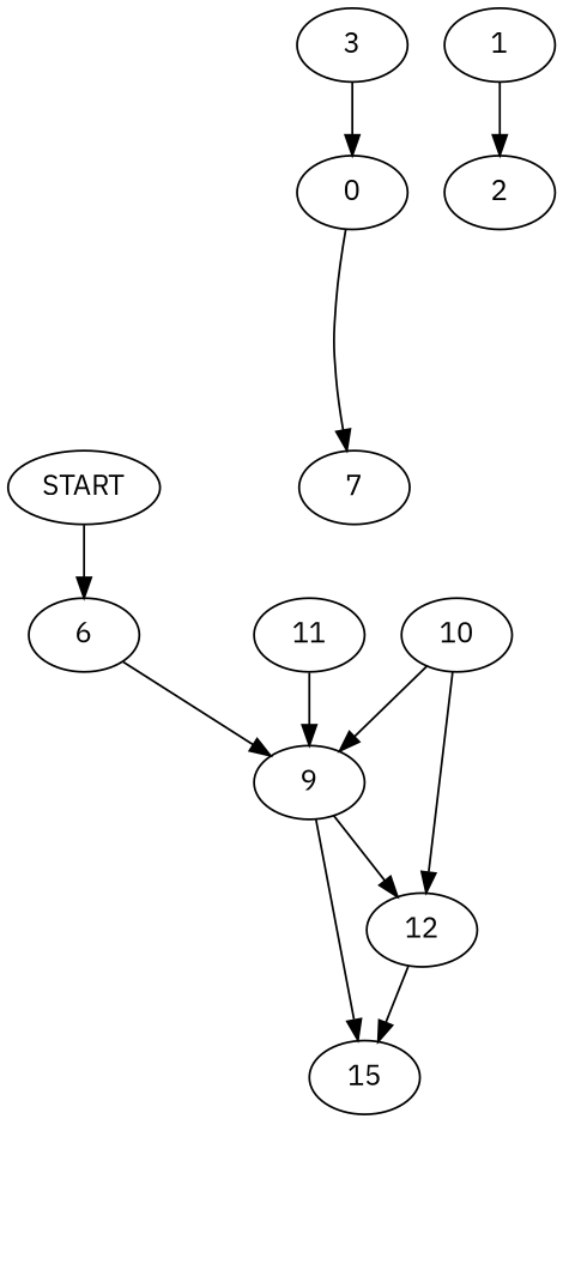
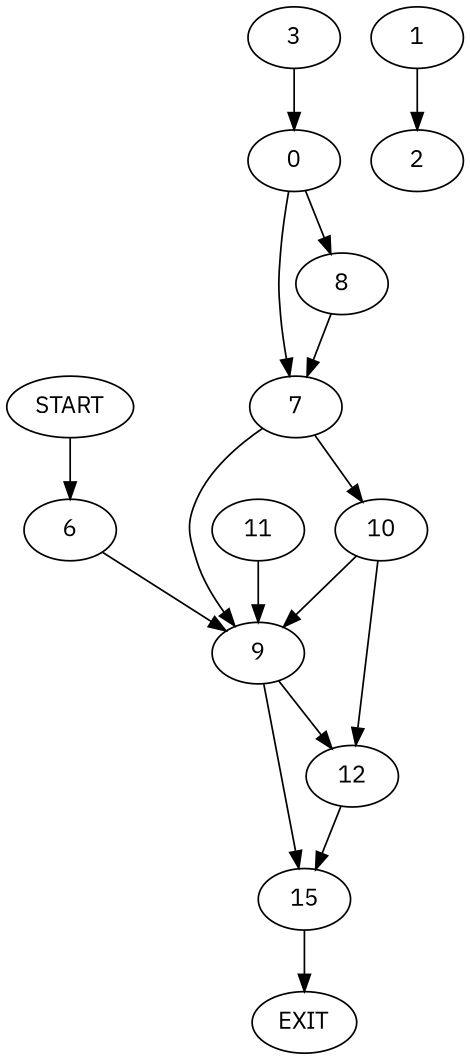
  digraph {
    fontname="IBM Plex Sans"
    node [fontname="IBM Plex Sans"]
    edge [fontname="IBM Plex Sans"]
    n1 [label=START]
    6
    1
    2
    9
+   n6 [label=EXIT]
    n7 [label=0]
    3
    7
+   8
    10
    12
    n13 [label=15]
    11
    n1 -> 6
    6 -> 9
    1 -> 2
    9 -> 12
    9 -> n13
    n7 -> 7
+   n7 -> 8
    3 -> n7
+   7 -> 9
+   7 -> 10
+   8 -> 7
    10 -> 9
    10 -> 12
    12 -> n13
+   n13 -> n6
    11 -> 9
  }
